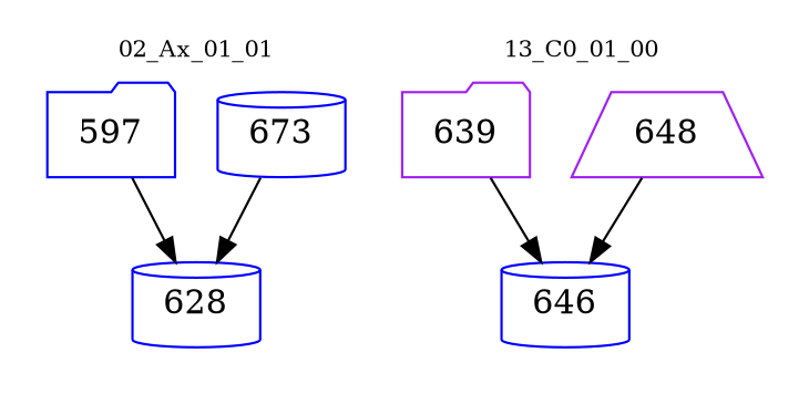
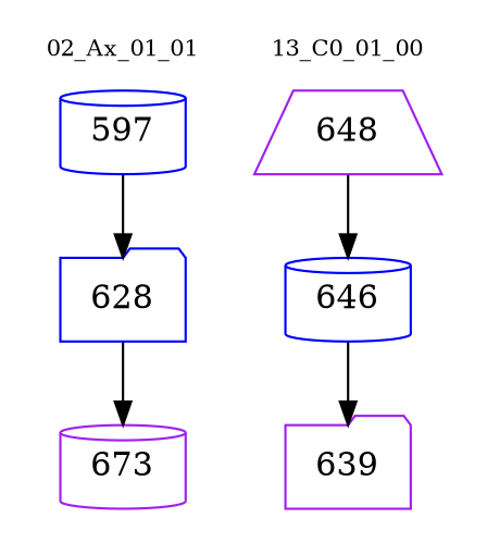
  digraph {
    fontname="DejaVu Serif"
    node [color=blue fontname="DejaVu Serif" shape=folder]
    edge [color=black fontname="DejaVu Serif"]
-   n1 [label=628 shape=cylinder]
-   n2 [label=673 shape=cylinder]
-   n3 [label=597]
+   n1 [label=628]
+   n2 [color=purple label=673 shape=cylinder]
+   n3 [label=597 shape=cylinder]
    n4 [label=646 shape=cylinder]
    n5 [color=purple label=648 shape=trapezium]
    n6 [color=purple label=639]
    subgraph cluster_1 {
      color=white
      fontsize=10
      label="02_Ax_01_01"
      n1
      n2
      n3
    }
    subgraph cluster_2 {
      color=white
      fontsize=10
      label="13_C0_01_00"
      n4
      n5
      n6
    }
-   n2 -> n1
+   n1 -> n2
    n3 -> n1
-   n6 -> n4
+   n4 -> n6
    n5 -> n4
  }
